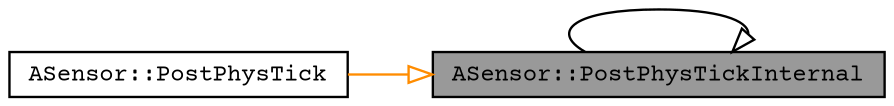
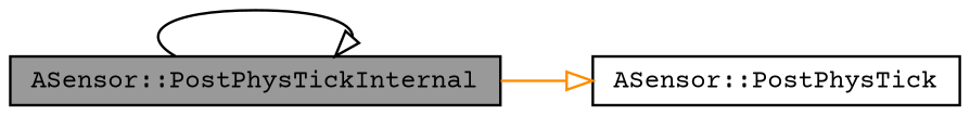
  digraph {
    rankdir=LR
    fontname="Courier Prime"
    node [color=black fontname="Courier Prime" fontsize=10 shape=box style=filled]
    edge [fontname="Courier Prime" fontsize=10 labelfontname=Helvetica labelfontsize=10 style=solid arrowhead=onormal]
    n1 [fillcolor=grey60 fontcolor=black height=0.2 label="ASensor::PostPhysTickInternal" width=0.4]
    n2 [fillcolor=white height=0.2 label="ASensor::PostPhysTick" width=0.4]
    n1 -> n1 [color=black]
-   n2 -> n1 [color=darkorange]
+   n1 -> n2 [color=darkorange]
  }
